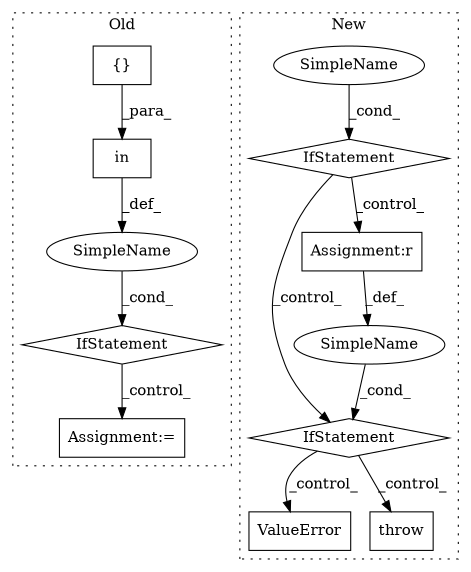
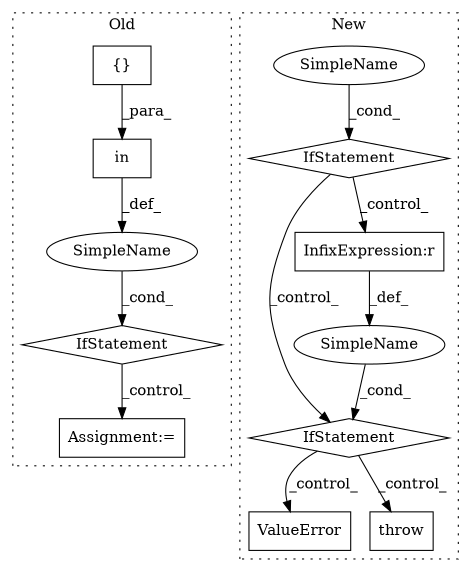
  digraph {
    node [a=25 shape=box]
    n1 [a=105 l=61 label=in s=8115]
    n2 [l="8,2" label=IfStatement s="8107,8176" shape=diamond]
    n3 [a=7 l=1 label="Assignment:=" s=8270]
    n4 [a=42 label=SimpleName shape=ellipse]
    n5 [a=4 l="1,1" label="{}" s="8139,8175"]
    n6 [a=32 l=12 label=ValueError s=7322]
    n7 [a=53 l=6 label=throw s=7316]
    n8 [a=42 label=SimpleName shape=ellipse]
    n9 [l="4,2" label=IfStatement s="6998,7028" shape=diamond]
    n10 [a=42 label=SimpleName shape=ellipse]
    n11 [l="4,2" label=IfStatement s="6761,6790" shape=diamond]
-   n12 [a=27 l=4 label="Assignment:r" s=7013]
+   n12 [a=27 l=4 label="InfixExpression:r" s=7013]
    subgraph cluster_1 {
      label=Old
      style=dotted
      n1
      n2
      n3
      n4
      n5
    }
    subgraph cluster_2 {
      label=New
      style=dotted
      n6
      n7
      n8
      n9
      n10
      n11
      n12
    }
    n1 -> n4 [label=_def_]
    n2 -> n3 [label=_control_]
    n4 -> n2 [label=_cond_]
    n5 -> n1 [label=_para_]
    n8 -> n9 [label=_cond_]
    n9 -> n6 [label=_control_]
    n9 -> n7 [label=_control_]
    n10 -> n11 [label=_cond_]
    n11 -> n9 [label=_control_]
    n11 -> n12 [label=_control_]
    n12 -> n8 [label=_def_]
  }
